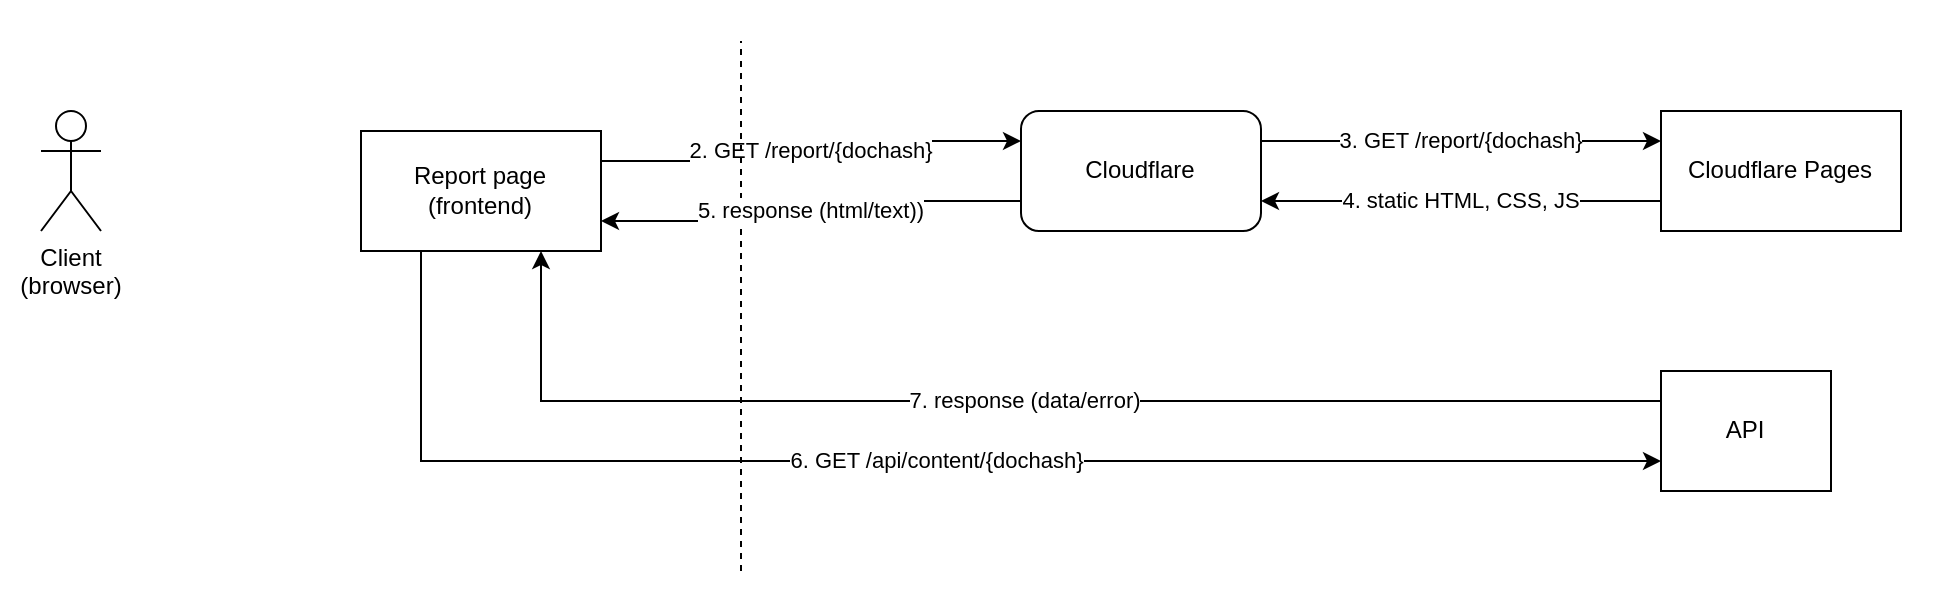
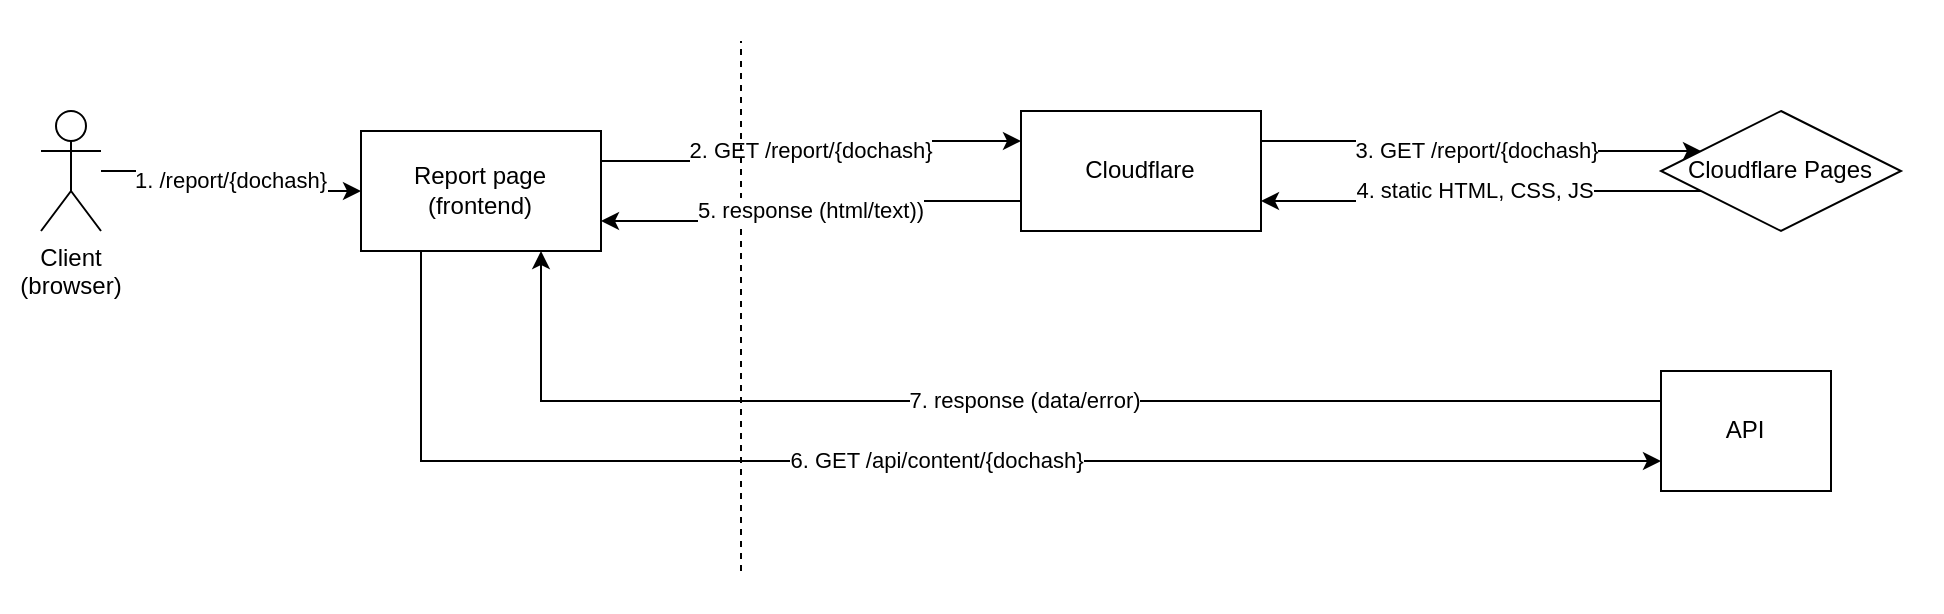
  <mxCell id="0" />
  <mxCell id="1" parent="0" />
+ <mxCell id="2" value="1. /report/{dochash}" style="edgeStyle=orthogonalEdgeStyle;rounded=0;orthogonalLoop=1;jettySize=auto;html=1;entryX=0;entryY=0.5;entryDx=0;entryDy=0;" edge="1" parent="1" source="3" target="6"><mxGeometry relative="1" as="geometry"><mxPoint x="180" y="85" as="targetPoint" /></mxGeometry></mxCell>
  <mxCell id="3" value="Client&lt;br&gt;(browser)" style="shape=umlActor;verticalLabelPosition=bottom;verticalAlign=top;html=1;outlineConnect=0;" vertex="1" parent="1"><mxGeometry x="20" y="55" width="30" height="60" as="geometry" /></mxCell>
  <mxCell id="4" value="2. GET /report/{dochash}" style="edgeStyle=orthogonalEdgeStyle;rounded=0;orthogonalLoop=1;jettySize=auto;html=1;exitX=1;exitY=0.25;exitDx=0;exitDy=0;entryX=0;entryY=0.25;entryDx=0;entryDy=0;" edge="1" parent="1" source="6" target="12"><mxGeometry relative="1" as="geometry" /></mxCell>
  <mxCell id="5" value="6. GET /api/content/{dochash}" style="edgeStyle=orthogonalEdgeStyle;rounded=0;orthogonalLoop=1;jettySize=auto;html=1;exitX=0.25;exitY=1;exitDx=0;exitDy=0;entryX=0;entryY=0.75;entryDx=0;entryDy=0;" edge="1" parent="1" source="6" target="8"><mxGeometry relative="1" as="geometry" /></mxCell>
  <mxCell id="6" value="Report page&lt;br&gt;(frontend)" style="rounded=0;whiteSpace=wrap;html=1;" vertex="1" parent="1"><mxGeometry x="180" y="65" width="120" height="60" as="geometry" /></mxCell>
  <mxCell id="7" value="7. response (data/error)" style="edgeStyle=orthogonalEdgeStyle;rounded=0;orthogonalLoop=1;jettySize=auto;html=1;exitX=0;exitY=0.25;exitDx=0;exitDy=0;entryX=0.75;entryY=1;entryDx=0;entryDy=0;" edge="1" parent="1" source="8" target="6"><mxGeometry relative="1" as="geometry" /></mxCell>
  <mxCell id="8" value="API" style="rounded=0;whiteSpace=wrap;html=1;" vertex="1" parent="1"><mxGeometry x="830" y="185" width="85" height="60" as="geometry" /></mxCell>
  <mxCell id="9" value="" style="endArrow=none;dashed=1;html=1;rounded=0;" edge="1" parent="1"><mxGeometry width="50" height="50" relative="1" as="geometry"><mxPoint x="370" y="285" as="sourcePoint" /><mxPoint x="370" y="20" as="targetPoint" /></mxGeometry></mxCell>
  <mxCell id="10" value="3. GET /report/{dochash}" style="edgeStyle=orthogonalEdgeStyle;rounded=0;orthogonalLoop=1;jettySize=auto;html=1;exitX=1;exitY=0.25;exitDx=0;exitDy=0;entryX=0;entryY=0.25;entryDx=0;entryDy=0;" edge="1" parent="1" source="12" target="14"><mxGeometry relative="1" as="geometry" /></mxCell>
  <mxCell id="11" value="5. response (html/text))" style="edgeStyle=orthogonalEdgeStyle;rounded=0;orthogonalLoop=1;jettySize=auto;html=1;exitX=0;exitY=0.75;exitDx=0;exitDy=0;entryX=1;entryY=0.75;entryDx=0;entryDy=0;" edge="1" parent="1" source="12" target="6"><mxGeometry relative="1" as="geometry" /></mxCell>
- <mxCell id="12" value="Cloudflare" style="whiteSpace=wrap;html=1;rounded=1;" vertex="1" parent="1"><mxGeometry x="510" y="55" width="120" height="60" as="geometry" /></mxCell>
+ <mxCell id="12" value="Cloudflare" style="rounded=0;whiteSpace=wrap;html=1;" vertex="1" parent="1"><mxGeometry x="510" y="55" width="120" height="60" as="geometry" /></mxCell>
  <mxCell id="13" value="4. static HTML, CSS, JS" style="edgeStyle=orthogonalEdgeStyle;rounded=0;orthogonalLoop=1;jettySize=auto;html=1;exitX=0;exitY=0.75;exitDx=0;exitDy=0;entryX=1;entryY=0.75;entryDx=0;entryDy=0;" edge="1" parent="1" source="14" target="12"><mxGeometry relative="1" as="geometry" /></mxCell>
- <mxCell id="14" value="Cloudflare Pages" style="rounded=0;whiteSpace=wrap;html=1;" vertex="1" parent="1"><mxGeometry x="830" y="55" width="120" height="60" as="geometry" /></mxCell>
+ <mxCell id="14" value="Cloudflare Pages" style="rhombus;whiteSpace=wrap;html=1;" vertex="1" parent="1"><mxGeometry x="830" y="55" width="120" height="60" as="geometry" /></mxCell>
